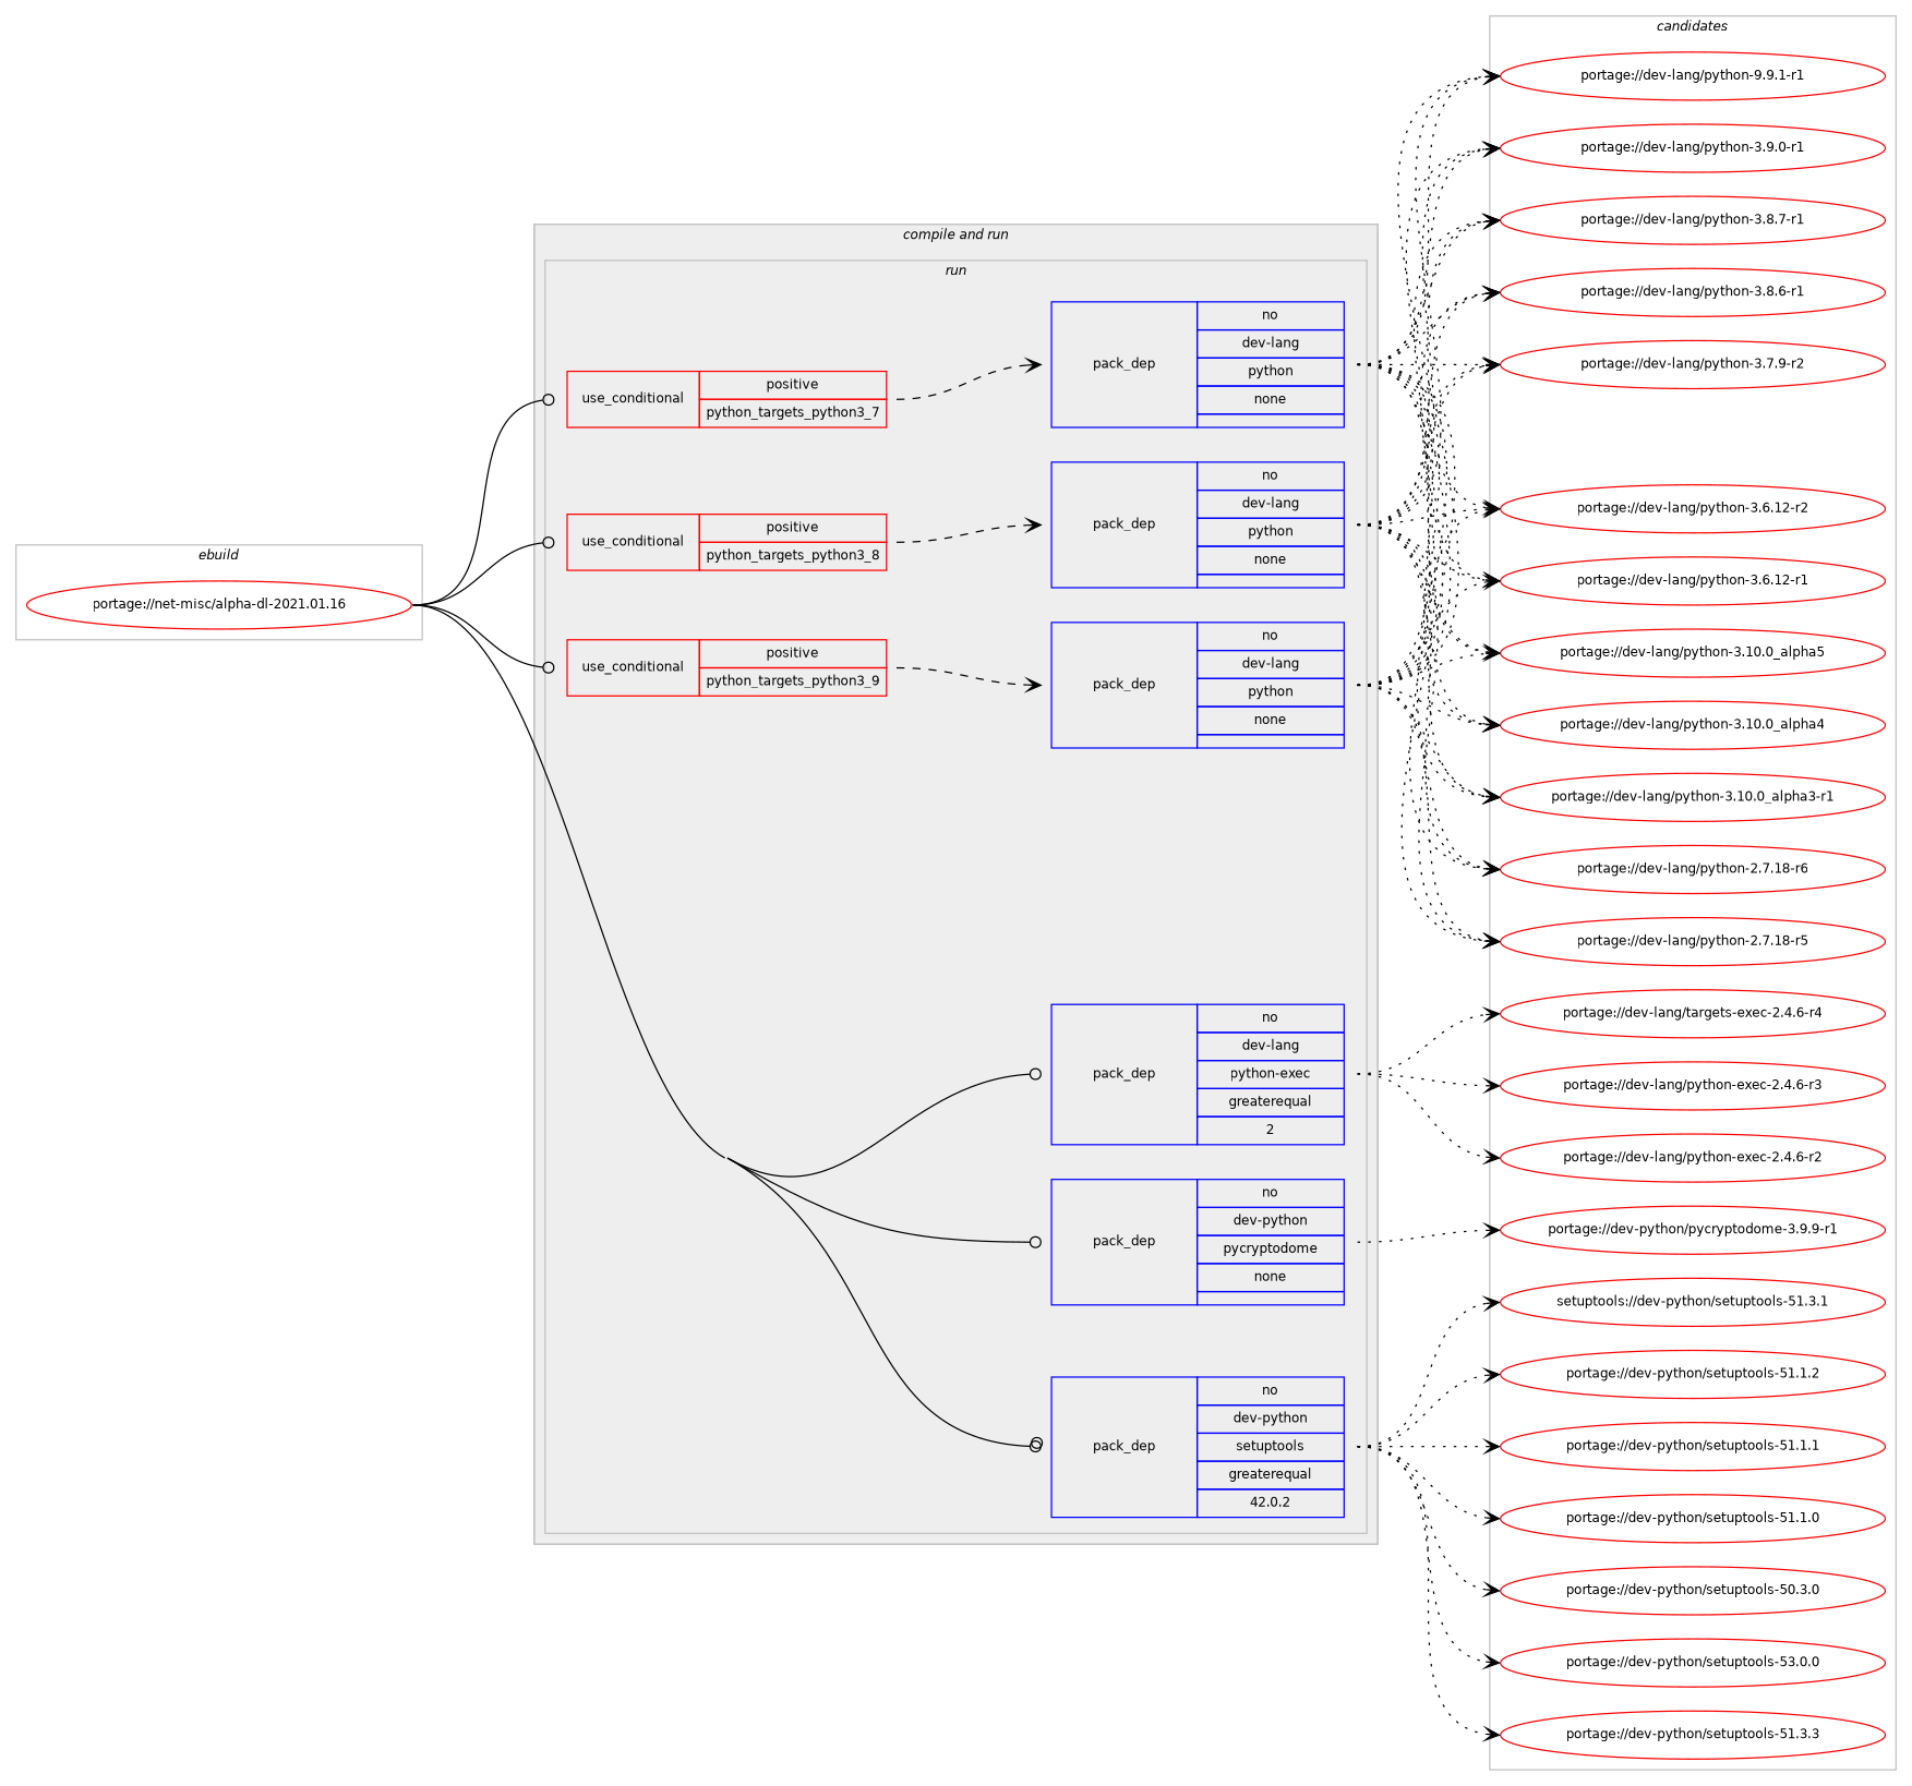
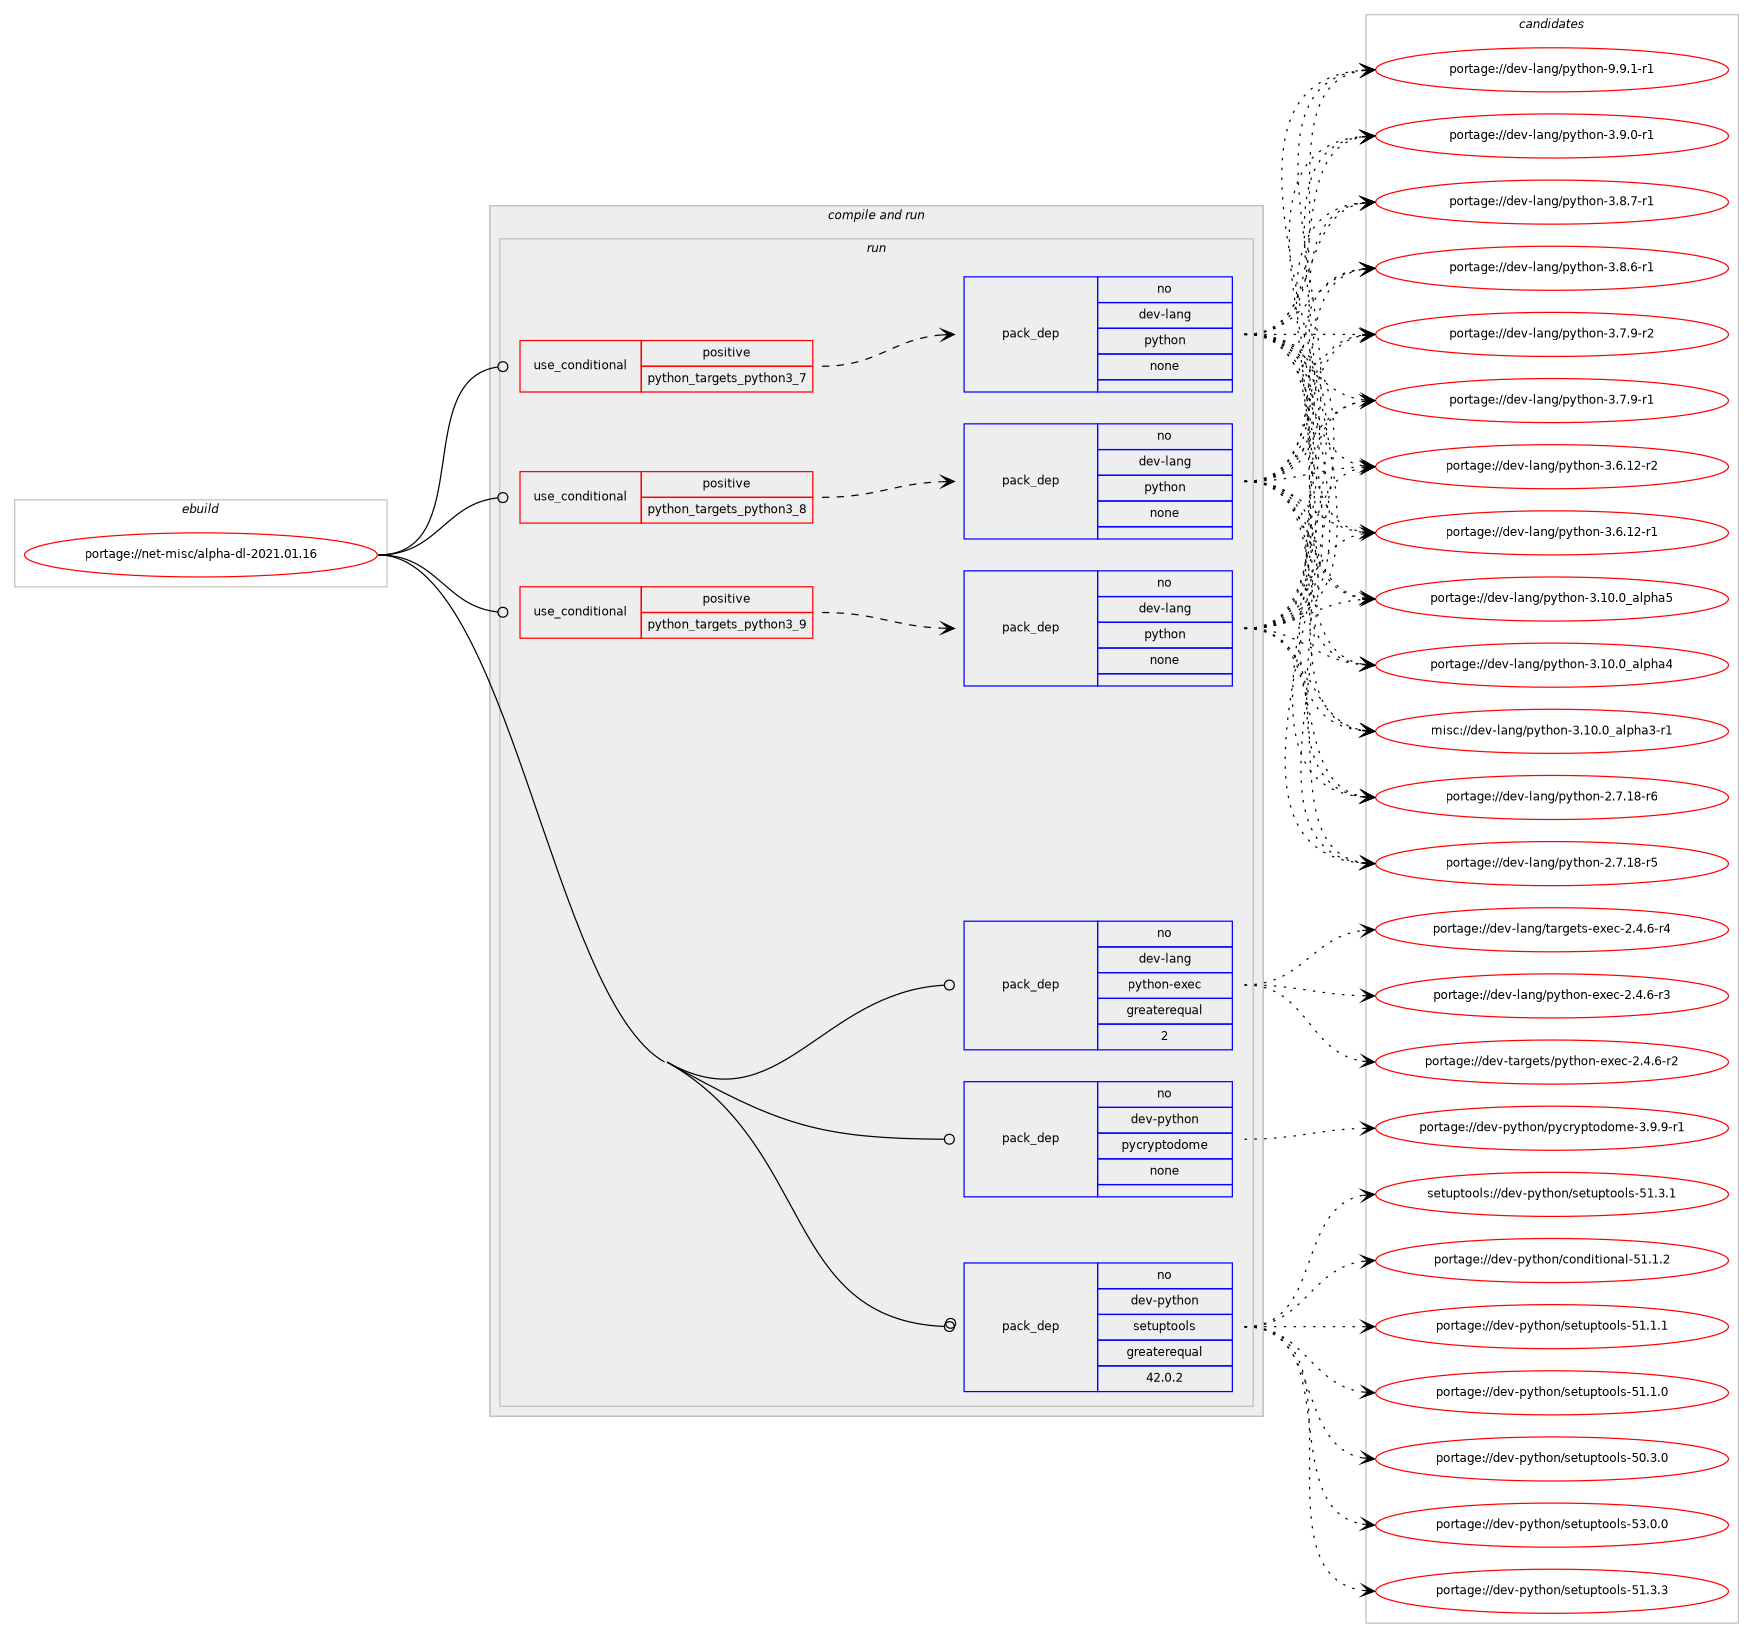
  digraph {
    compound=true
    concentrate=true
    fontname=Helvetica
    fontsize=10
    newrank=true
    rankdir=LR
    ranksep=1.5
    node [color=red fontname=Helvetica fontsize=10]
    edge [arrowhead=vee headport=w style=dotted tailport=e weight=100]
    n1 [label="portage://net-misc/alpha-dl-2021.01.16" width=4]
    n2 [color=blue label=<<TABLE BORDER="0" CELLBORDER="1" CELLSPACING="0" CELLPADDING="4" WIDTH="220"><TR><TD ROWSPAN="6" CELLPADDING="30">pack_dep</TD></TR><TR><TD WIDTH="110">no</TD></TR><TR><TD>dev-lang</TD></TR><TR><TD>python</TD></TR><TR><TD>none</TD></TR><TR><TD></TD></TR></TABLE>> shape=none]
    n3 [label=<<TABLE BORDER="0" CELLBORDER="1" CELLSPACING="0" CELLPADDING="4"><TR><TD ROWSPAN="3" CELLPADDING="10">use_conditional</TD></TR><TR><TD>positive</TD></TR><TR><TD>python_targets_python3_7</TD></TR></TABLE>> shape=none]
    n4 [color=blue label=<<TABLE BORDER="0" CELLBORDER="1" CELLSPACING="0" CELLPADDING="4" WIDTH="220"><TR><TD ROWSPAN="6" CELLPADDING="30">pack_dep</TD></TR><TR><TD WIDTH="110">no</TD></TR><TR><TD>dev-lang</TD></TR><TR><TD>python</TD></TR><TR><TD>none</TD></TR><TR><TD></TD></TR></TABLE>> shape=none]
    n5 [label=<<TABLE BORDER="0" CELLBORDER="1" CELLSPACING="0" CELLPADDING="4"><TR><TD ROWSPAN="3" CELLPADDING="10">use_conditional</TD></TR><TR><TD>positive</TD></TR><TR><TD>python_targets_python3_8</TD></TR></TABLE>> shape=none]
    n6 [color=blue label=<<TABLE BORDER="0" CELLBORDER="1" CELLSPACING="0" CELLPADDING="4" WIDTH="220"><TR><TD ROWSPAN="6" CELLPADDING="30">pack_dep</TD></TR><TR><TD WIDTH="110">no</TD></TR><TR><TD>dev-lang</TD></TR><TR><TD>python</TD></TR><TR><TD>none</TD></TR><TR><TD></TD></TR></TABLE>> shape=none]
    n7 [label=<<TABLE BORDER="0" CELLBORDER="1" CELLSPACING="0" CELLPADDING="4"><TR><TD ROWSPAN="3" CELLPADDING="10">use_conditional</TD></TR><TR><TD>positive</TD></TR><TR><TD>python_targets_python3_9</TD></TR></TABLE>> shape=none]
    n8 [color=blue label=<<TABLE BORDER="0" CELLBORDER="1" CELLSPACING="0" CELLPADDING="4" WIDTH="220"><TR><TD ROWSPAN="6" CELLPADDING="30">pack_dep</TD></TR><TR><TD WIDTH="110">no</TD></TR><TR><TD>dev-lang</TD></TR><TR><TD>python-exec</TD></TR><TR><TD>greaterequal</TD></TR><TR><TD>2</TD></TR></TABLE>> shape=none]
    n9 [color=blue label=<<TABLE BORDER="0" CELLBORDER="1" CELLSPACING="0" CELLPADDING="4" WIDTH="220"><TR><TD ROWSPAN="6" CELLPADDING="30">pack_dep</TD></TR><TR><TD WIDTH="110">no</TD></TR><TR><TD>dev-python</TD></TR><TR><TD>pycryptodome</TD></TR><TR><TD>none</TD></TR><TR><TD></TD></TR></TABLE>> shape=none]
    n10 [color=blue label=<<TABLE BORDER="0" CELLBORDER="1" CELLSPACING="0" CELLPADDING="4" WIDTH="220"><TR><TD ROWSPAN="6" CELLPADDING="30">pack_dep</TD></TR><TR><TD WIDTH="110">no</TD></TR><TR><TD>dev-python</TD></TR><TR><TD>setuptools</TD></TR><TR><TD>greaterequal</TD></TR><TR><TD>42.0.2</TD></TR></TABLE>> shape=none]
    n11 [label="portage://dev-lang/python-9.9.1-r1" width=4]
    n12 [label="portage://dev-lang/python-3.9.0-r1" width=4]
    n13 [label="portage://dev-lang/python-3.8.7-r1" width=4]
    n14 [label="portage://dev-lang/python-3.8.6-r1" width=4]
    n15 [label="portage://dev-lang/python-3.7.9-r2" width=4]
+   n16 [label="portage://dev-lang/python-3.7.9-r1" width=4]
    n17 [label="portage://dev-lang/python-3.6.12-r2" width=4]
    n18 [label="portage://dev-lang/python-3.6.12-r1" width=4]
    n19 [label="portage://dev-lang/python-3.10.0_alpha5" width=4]
    n20 [label="portage://dev-lang/python-3.10.0_alpha4" width=4]
-   n21 [label="portage://dev-lang/python-3.10.0_alpha3-r1" width=4]
+   n21 [label="misc://dev-lang/python-3.10.0_alpha3-r1" width=4]
    n22 [label="portage://dev-lang/python-2.7.18-r6" width=4]
    n23 [label="portage://dev-lang/python-2.7.18-r5" width=4]
    n24 [label="portage://dev-lang/targets-exec-2.4.6-r4" width=4]
    n25 [label="portage://dev-lang/python-exec-2.4.6-r3" width=4]
-   n26 [label="portage://dev-lang/python-exec-2.4.6-r2" width=4]
+   n26 [label="portage://dev-targets/python-exec-2.4.6-r2" width=4]
    n27 [label="portage://dev-python/pycryptodome-3.9.9-r1" width=4]
    n28 [label="portage://dev-python/setuptools-53.0.0" width=4]
    n29 [label="portage://dev-python/setuptools-51.3.3" width=4]
    n30 [label="setuptools://dev-python/setuptools-51.3.1" width=4]
-   n31 [label="portage://dev-python/setuptools-51.1.2" width=4]
+   n31 [label="portage://dev-python/conditional-51.1.2" width=4]
    n32 [label="portage://dev-python/setuptools-51.1.1" width=4]
    n33 [label="portage://dev-python/setuptools-51.1.0" width=4]
    n34 [label="portage://dev-python/setuptools-50.3.0" width=4]
    subgraph cluster_1 {
      color=gray
      label=<<i>ebuild</i>>
      rank=same
      n1
    }
    subgraph cluster_2 {
      color=gray
      label=<<i>dependencies</i>>
      subgraph cluster_3 {
        color=gray
        fillcolor="#eeeeee"
        label=<<i>compile</i>>
        style=filled
      }
      subgraph cluster_4 {
        color=gray
        fillcolor="#eeeeee"
        label=<<i>compile and run</i>>
        style=filled
      }
      subgraph cluster_5 {
        color=gray
        fillcolor="#eeeeee"
        label=<<i>run</i>>
        style=filled
        subgraph sub_6 {
          color=gray
          fillcolor="#eeeeee"
          label=<<i>run</i>>
          style=filled
          n3
          subgraph sub_7 {
            color=gray
            fillcolor="#eeeeee"
            label=<<i>run</i>>
            style=filled
            n2
          }
        }
        subgraph sub_8 {
          color=gray
          fillcolor="#eeeeee"
          label=<<i>run</i>>
          style=filled
          n5
          subgraph sub_9 {
            color=gray
            fillcolor="#eeeeee"
            label=<<i>run</i>>
            style=filled
            n4
          }
        }
        subgraph sub_10 {
          color=gray
          fillcolor="#eeeeee"
          label=<<i>run</i>>
          style=filled
          n7
          subgraph sub_11 {
            color=gray
            fillcolor="#eeeeee"
            label=<<i>run</i>>
            style=filled
            n6
          }
        }
        subgraph sub_12 {
          color=gray
          fillcolor="#eeeeee"
          label=<<i>run</i>>
          style=filled
          n8
        }
        subgraph sub_13 {
          color=gray
          fillcolor="#eeeeee"
          label=<<i>run</i>>
          style=filled
          n9
        }
        subgraph sub_14 {
          color=gray
          fillcolor="#eeeeee"
          label=<<i>run</i>>
          style=filled
          n10
        }
      }
    }
    subgraph cluster_15 {
      color=gray
      label=<<i>candidates</i>>
      rank=same
      subgraph sub_16 {
        color=black
        label=<<i>candidates</i>>
        nodesep=1
        rank=same
        n11
        n12
        n13
        n14
        n15
+       n16
        n17
        n18
        n19
        n20
        n21
        n22
        n23
      }
      subgraph sub_17 {
        color=black
        label=<<i>candidates</i>>
        nodesep=1
        rank=same
        n11
        n12
        n13
        n14
        n15
+       n16
        n17
        n18
        n19
        n20
        n21
        n22
        n23
      }
      subgraph sub_18 {
        color=black
        label=<<i>candidates</i>>
        nodesep=1
        rank=same
        n11
        n12
        n13
        n14
        n15
+       n16
        n17
        n18
        n19
        n20
        n21
        n22
        n23
      }
      subgraph sub_19 {
        color=black
        label=<<i>candidates</i>>
        nodesep=1
        rank=same
        n24
        n25
        n26
      }
      subgraph sub_20 {
        color=black
        label=<<i>candidates</i>>
        nodesep=1
        rank=same
        n27
      }
      subgraph sub_21 {
        color=black
        label=<<i>candidates</i>>
        nodesep=1
        rank=same
        n28
        n29
        n30
        n31
        n32
        n33
        n34
      }
    }
    n1 -> n3 [arrowhead=odot style=solid weight=20]
    n1 -> n5 [arrowhead=odot style=solid weight=20]
    n1 -> n7 [arrowhead=odot style=solid weight=20]
    n1 -> n8 [arrowhead=odot style=solid weight=20]
    n1 -> n9 [arrowhead=odot style=solid weight=20]
    n1 -> n10 [arrowhead=odot style=solid weight=20]
    n2 -> n11
    n2 -> n12
    n2 -> n13
    n2 -> n14
    n2 -> n15
+   n2 -> n16
    n2 -> n17
    n2 -> n18
    n2 -> n19
    n2 -> n20
    n2 -> n21
    n2 -> n22
    n2 -> n23
    n3 -> n2 [style=dashed weight=20]
    n4 -> n11
    n4 -> n12
    n4 -> n13
    n4 -> n14
    n4 -> n15
+   n4 -> n16
    n4 -> n17
    n4 -> n18
    n4 -> n19
    n4 -> n20
    n4 -> n21
    n4 -> n22
    n4 -> n23
    n5 -> n4 [style=dashed weight=20]
    n6 -> n11
    n6 -> n12
    n6 -> n13
    n6 -> n14
    n6 -> n15
+   n6 -> n16
    n6 -> n17
    n6 -> n18
    n6 -> n19
    n6 -> n20
    n6 -> n21
    n6 -> n22
    n6 -> n23
    n7 -> n6 [style=dashed weight=20]
    n8 -> n24
    n8 -> n25
    n8 -> n26
    n9 -> n27
    n10 -> n28
    n10 -> n29
    n10 -> n30
    n10 -> n31
    n10 -> n32
    n10 -> n33
    n10 -> n34
  }
